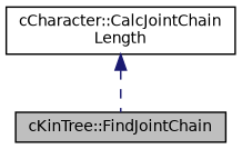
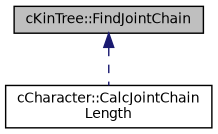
  digraph {
    rankdir=TB
    node [color=black fontname=Helvetica fontsize=10 shape=record style=filled]
    n1 [fillcolor=grey75 fontcolor=black height=0.2 label="cKinTree::FindJointChain" width=0.4]
    n2 [fillcolor=white height=0.2 label="cCharacter::CalcJointChain\lLength" width=0.4]
-   n2 -> n1 [color=midnightblue dir=back fontname=Helvetica fontsize=10 labelfontname=Helvetica labelfontsize=10 style=dashed]
+   n1 -> n2 [color=midnightblue dir=back fontname=Helvetica fontsize=10 labelfontname=Helvetica labelfontsize=10 style=dashed]
  }
